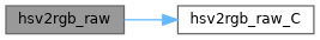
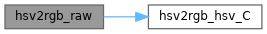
  digraph {
    rankdir=LR
    node [fontname=Helvetica fontsize=10 shape=box style=filled]
    n1 [color=gray40 fillcolor=grey60 fontcolor=black height=0.2 label=hsv2rgb_raw width=0.4]
-   n2 [color=grey40 fillcolor=white height=0.2 label=hsv2rgb_raw_C width=0.4]
+   n2 [color=grey40 fillcolor=white height=0.2 label=hsv2rgb_hsv_C width=0.4]
    n1 -> n2 [color=steelblue1 fontname=Helvetica fontsize=10 labelfontname=Helvetica labelfontsize=10 style=solid]
  }
